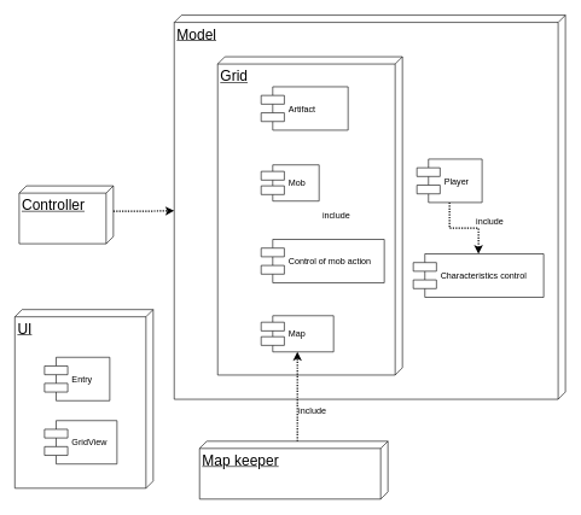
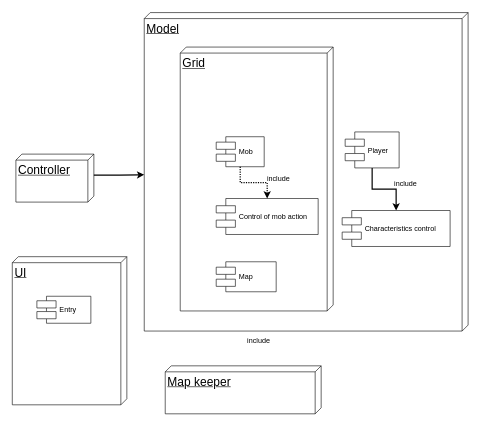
  <mxCell id="0" />
  <mxCell id="1" parent="0" />
- <mxCell id="2" style="edgeStyle=orthogonalEdgeStyle;rounded=0;orthogonalLoop=1;jettySize=auto;html=1;exitX=0.5;exitY=1;exitDx=0;exitDy=0;dashed=1;dashPattern=1 1;strokeWidth=2;" parent="1" source="3" target="4" edge="1"><mxGeometry relative="1" as="geometry" /></mxCell>
+ <mxCell id="2" style="edgeStyle=orthogonalEdgeStyle;rounded=0;orthogonalLoop=1;jettySize=auto;html=1;exitX=0.5;exitY=1;exitDx=0;exitDy=0;dashed=0;dashPattern=1 1;strokeWidth=2;" parent="1" source="3" target="4" edge="1"><mxGeometry relative="1" as="geometry" /></mxCell>
  <mxCell id="3" value="Player" style="shape=component;align=left;spacingLeft=36;" parent="1" vertex="1"><mxGeometry x="575" y="219" width="90" height="60" as="geometry" /></mxCell>
  <mxCell id="4" value="Characteristics control" style="shape=component;align=left;spacingLeft=36;" parent="1" vertex="1"><mxGeometry x="570" y="350" width="180" height="60" as="geometry" /></mxCell>
  <mxCell id="5" value="include" style="text;html=1;resizable=0;points=[];autosize=1;align=left;verticalAlign=top;spacingTop=-4;" parent="1" vertex="1"><mxGeometry x="655" y="296" width="60" height="20" as="geometry" /></mxCell>
- <mxCell id="6" style="edgeStyle=orthogonalEdgeStyle;rounded=0;orthogonalLoop=1;jettySize=auto;html=1;exitX=0;exitY=0;exitDx=35;exitDy=0;exitPerimeter=0;entryX=0;entryY=0;entryDx=270.5;entryDy=540;entryPerimeter=0;dashed=1;dashPattern=1 1;strokeWidth=2;" edge="1" parent="1" source="7" target="8"><mxGeometry relative="1" as="geometry" /></mxCell>
+ <mxCell id="6" style="edgeStyle=orthogonalEdgeStyle;rounded=0;orthogonalLoop=1;jettySize=auto;html=1;exitX=0;exitY=0;exitDx=35;exitDy=0;exitPerimeter=0;entryX=0;entryY=0;entryDx=270.5;entryDy=540;entryPerimeter=0;dashed=0;dashPattern=1 1;strokeWidth=2;" edge="1" parent="1" source="7" target="8"><mxGeometry relative="1" as="geometry" /></mxCell>
  <mxCell id="7" value="&lt;font style=&quot;font-size: 20px&quot;&gt;Controller&lt;/font&gt;" style="verticalAlign=top;align=left;spacingTop=8;spacingLeft=2;spacingRight=12;shape=cube;size=10;direction=south;fontStyle=4;html=1;fillColor=none;" vertex="1" parent="1"><mxGeometry x="26" y="256" width="130" height="80" as="geometry" /></mxCell>
  <mxCell id="8" value="&lt;font style=&quot;font-size: 20px&quot;&gt;Model&lt;/font&gt;" style="verticalAlign=top;align=left;spacingTop=8;spacingLeft=2;spacingRight=12;shape=cube;size=10;direction=south;fontStyle=4;html=1;fillColor=none;" vertex="1" parent="1"><mxGeometry x="240" y="20" width="540" height="531" as="geometry" /></mxCell>
- <mxCell id="9" value="Artifact" style="shape=component;align=left;spacingLeft=36;" parent="1" vertex="1"><mxGeometry x="360" y="119" width="120" height="60" as="geometry" /></mxCell>
  <mxCell id="10" value="Mob" style="shape=component;align=left;spacingLeft=36;" parent="1" vertex="1"><mxGeometry x="360" y="227" width="80" height="50" as="geometry" /></mxCell>
  <mxCell id="11" value="&lt;font style=&quot;font-size: 20px&quot;&gt;Map keeper&lt;/font&gt;" style="verticalAlign=top;align=left;spacingTop=8;spacingLeft=2;spacingRight=12;shape=cube;size=10;direction=south;fontStyle=4;html=1;" parent="1" vertex="1"><mxGeometry x="275" y="609" width="260" height="80" as="geometry" /></mxCell>
  <mxCell id="12" value="Control of mob action" style="shape=component;align=left;spacingLeft=36;" parent="1" vertex="1"><mxGeometry x="360" y="330" width="170" height="60" as="geometry" /></mxCell>
+ <mxCell id="13" style="edgeStyle=orthogonalEdgeStyle;rounded=0;orthogonalLoop=1;jettySize=auto;html=1;exitX=0.5;exitY=1;exitDx=0;exitDy=0;entryX=0.5;entryY=0;entryDx=0;entryDy=0;dashed=1;dashPattern=1 1;strokeWidth=2;" parent="1" source="10" target="12" edge="1"><mxGeometry relative="1" as="geometry" /></mxCell>
  <mxCell id="14" value="include" style="text;html=1;resizable=0;points=[];autosize=1;align=left;verticalAlign=top;spacingTop=-4;" parent="1" vertex="1"><mxGeometry x="443" y="287.5" width="60" height="20" as="geometry" /></mxCell>
  <mxCell id="15" value="Map" style="shape=component;align=left;spacingLeft=36;" parent="1" vertex="1"><mxGeometry x="360" y="435.5" width="100" height="50" as="geometry" /></mxCell>
- <mxCell id="16" style="edgeStyle=orthogonalEdgeStyle;rounded=0;orthogonalLoop=1;jettySize=auto;html=1;exitX=0;exitY=0;exitDx=0;exitDy=125;exitPerimeter=0;dashed=1;dashPattern=1 1;strokeWidth=2;" parent="1" source="11" target="15" edge="1"><mxGeometry relative="1" as="geometry" /></mxCell>
  <mxCell id="17" value="include" style="text;html=1;resizable=0;points=[];autosize=1;align=left;verticalAlign=top;spacingTop=-4;" parent="1" vertex="1"><mxGeometry x="410" y="557" width="60" height="20" as="geometry" /></mxCell>
  <mxCell id="18" value="&lt;font style=&quot;font-size: 20px&quot;&gt;Grid&lt;/font&gt;" style="verticalAlign=top;align=left;spacingTop=8;spacingLeft=2;spacingRight=12;shape=cube;size=10;direction=south;fontStyle=4;html=1;fillColor=none;" parent="1" vertex="1"><mxGeometry x="300" y="77.5" width="255" height="440" as="geometry" /></mxCell>
  <mxCell id="19" value="" style="group" vertex="1" connectable="0" parent="1"><mxGeometry x="20" y="427" width="191" height="247" as="geometry" /></mxCell>
  <mxCell id="20" value="&lt;font style=&quot;font-size: 20px&quot;&gt;UI&lt;/font&gt;" style="verticalAlign=top;align=left;spacingTop=8;spacingLeft=2;spacingRight=12;shape=cube;size=10;direction=south;fontStyle=4;html=1;fillColor=none;" parent="19" vertex="1"><mxGeometry width="191" height="247" as="geometry" /></mxCell>
- <mxCell id="21" value="Entry" style="shape=component;align=left;spacingLeft=36;" vertex="1" parent="19"><mxGeometry x="41" y="66" width="90" height="60" as="geometry" /></mxCell>
- <mxCell id="22" value="GridView" style="shape=component;align=left;spacingLeft=36;" vertex="1" parent="19"><mxGeometry x="41" y="153.5" width="100" height="60" as="geometry" /></mxCell>
+ <mxCell id="21" value="Entry" style="shape=component;align=left;spacingLeft=36;" vertex="1" parent="19"><mxGeometry x="41" y="66" width="90" height="45" as="geometry" /></mxCell>
